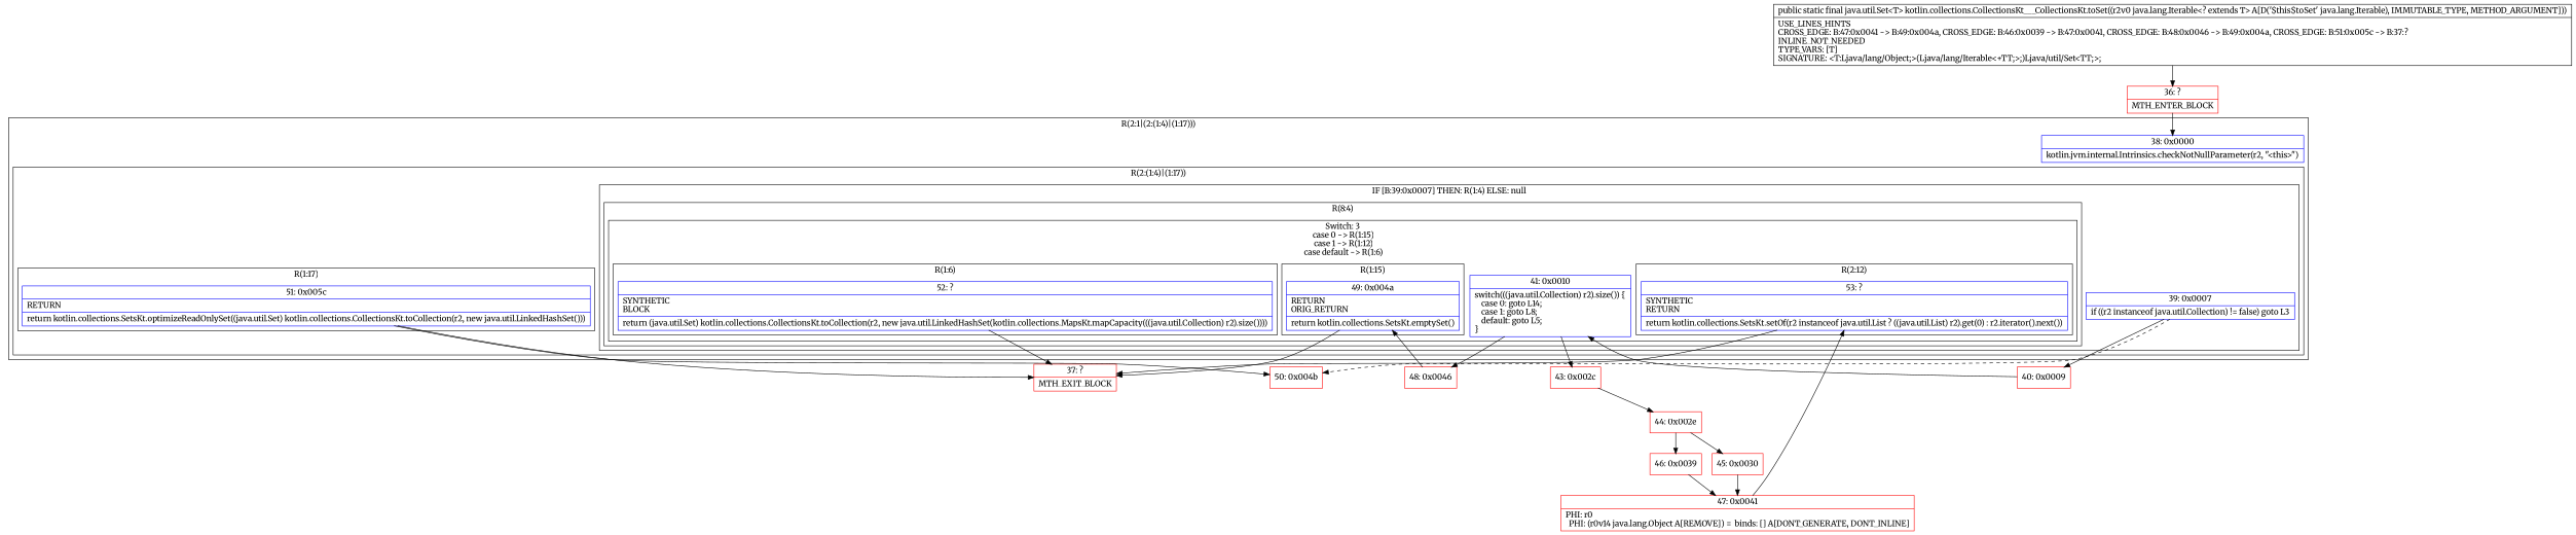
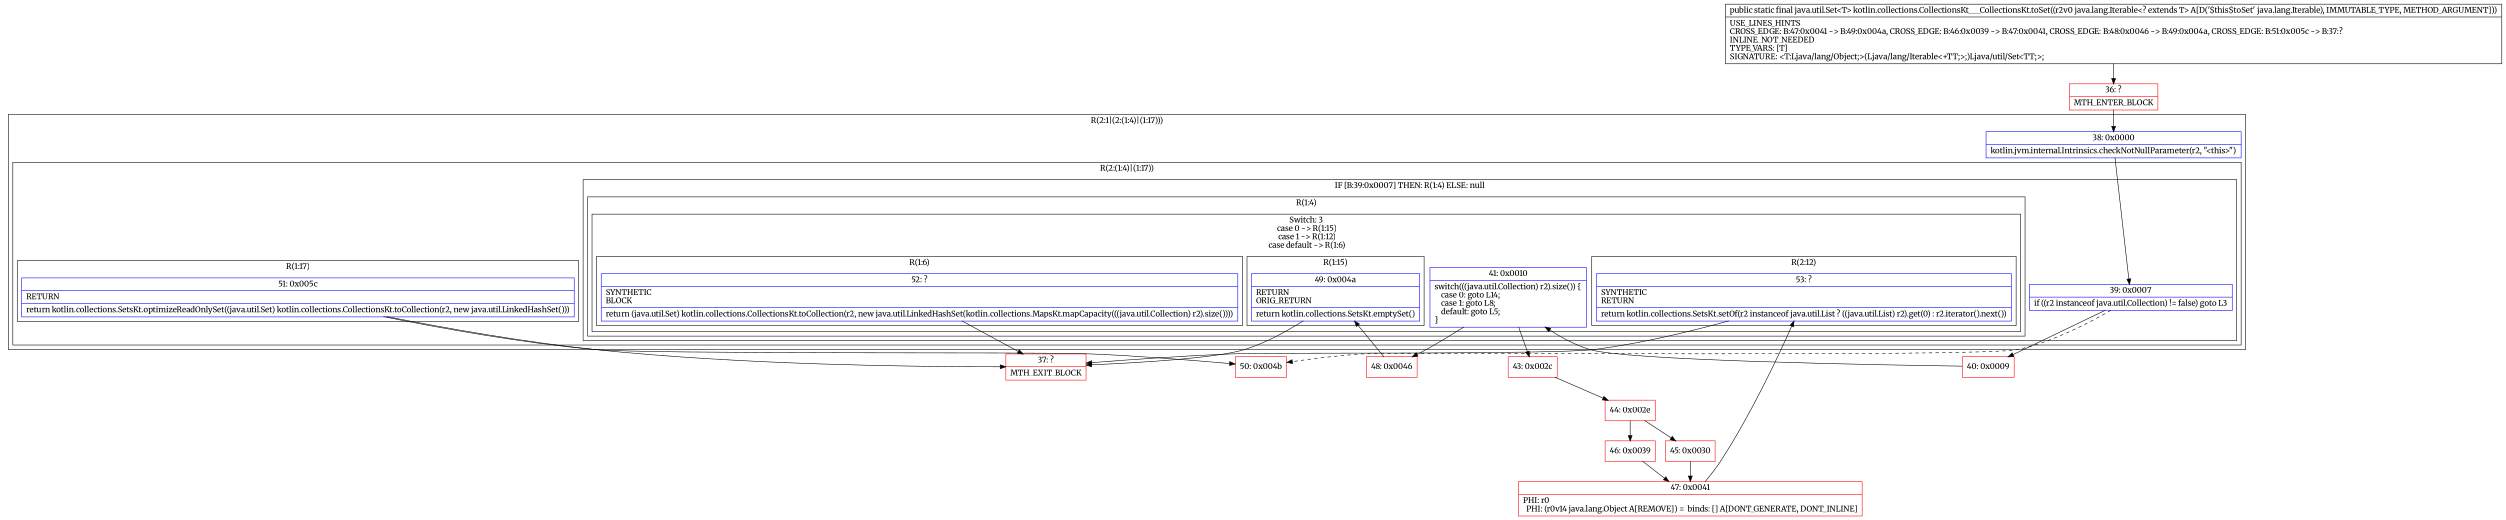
  digraph {
    fontname=Merriweather
    node [color=red fontname=Merriweather shape=record]
    edge [fontname=Merriweather]
    n1 [color=blue label="{49\:\ 0x004a|RETURN\lORIG_RETURN\l|return kotlin.collections.SetsKt.emptySet()\l}"]
    n2 [color=blue label="{53\:\ ?|SYNTHETIC\lRETURN\l|return kotlin.collections.SetsKt.setOf(r2 instanceof java.util.List ? ((java.util.List) r2).get(0) : r2.iterator().next())\l}"]
    n3 [color=blue label="{52\:\ ?|SYNTHETIC\lBLOCK\l|return (java.util.Set) kotlin.collections.CollectionsKt.toCollection(r2, new java.util.LinkedHashSet(kotlin.collections.MapsKt.mapCapacity(((java.util.Collection) r2).size())))\l}"]
    n4 [color=blue label="{41\:\ 0x0010|switch(((java.util.Collection) r2).size()) \{\l    case 0: goto L14;\l    case 1: goto L8;\l    default: goto L5;\l\}\l}"]
    n5 [color=blue label="{39\:\ 0x0007|if ((r2 instanceof java.util.Collection) != false) goto L3\l}"]
    n6 [color=blue label="{51\:\ 0x005c|RETURN\l|return kotlin.collections.SetsKt.optimizeReadOnlySet((java.util.Set) kotlin.collections.CollectionsKt.toCollection(r2, new java.util.LinkedHashSet()))\l}"]
    n7 [color=blue label="{38\:\ 0x0000|kotlin.jvm.internal.Intrinsics.checkNotNullParameter(r2, \"\<this\>\")\l}"]
    n8 [label="{37\:\ ?|MTH_EXIT_BLOCK\l}"]
    n9 [label="{43\:\ 0x002c}"]
    n10 [label="{48\:\ 0x0046}"]
    n11 [label="{40\:\ 0x0009}"]
    n12 [label="{50\:\ 0x004b}"]
    n13 [label="{44\:\ 0x002e}"]
    n14 [label="{36\:\ ?|MTH_ENTER_BLOCK\l}"]
    n15 [label="{45\:\ 0x0030}"]
    n16 [label="{46\:\ 0x0039}"]
    n17 [label="{47\:\ 0x0041|PHI: r0 \l  PHI: (r0v14 java.lang.Object A[REMOVE]) =  binds: [] A[DONT_GENERATE, DONT_INLINE]\l}"]
    n18 [label="{public static final java.util.Set\<T\> kotlin.collections.CollectionsKt___CollectionsKt.toSet((r2v0 java.lang.Iterable\<? extends T\> A[D('$this$toSet' java.lang.Iterable), IMMUTABLE_TYPE, METHOD_ARGUMENT]))  | USE_LINES_HINTS\lCROSS_EDGE: B:47:0x0041 \-\> B:49:0x004a, CROSS_EDGE: B:46:0x0039 \-\> B:47:0x0041, CROSS_EDGE: B:48:0x0046 \-\> B:49:0x004a, CROSS_EDGE: B:51:0x005c \-\> B:37:?\lINLINE_NOT_NEEDED\lTYPE_VARS: [T]\lSIGNATURE: \<T:Ljava\/lang\/Object;\>(Ljava\/lang\/Iterable\<+TT;\>;)Ljava\/util\/Set\<TT;\>;\l}" color=""]
    subgraph cluster_1 {
      label="R(2:1|(2:(1:4)|(1:17)))"
      n7
      subgraph cluster_2 {
        label="R(2:(1:4)|(1:17))"
        subgraph cluster_3 {
          label="IF [B:39:0x0007] THEN: R(1:4) ELSE: null"
          n5
          subgraph cluster_4 {
-           label="R(8:4)"
+           label="R(1:4)"
            subgraph cluster_5 {
              label="Switch: 3\n case 0 -> R(1:15)\n case 1 -> R(1:12)\n case default -> R(1:6)"
              n4
              subgraph cluster_6 {
                label="R(1:15)"
                n1
              }
              subgraph cluster_7 {
                label="R(2:12)"
                n2
              }
              subgraph cluster_8 {
                label="R(1:6)"
                n3
              }
            }
          }
        }
        subgraph cluster_9 {
          label="R(1:17)"
          n6
        }
      }
    }
    n1 -> n8
    n2 -> n8
    n3 -> n8
    n4 -> n9
    n4 -> n10
    n5 -> n11
    n5 -> n12 [style=dashed]
    n6 -> n8
    n6 -> n12
+   n7 -> n5
    n9 -> n13
    n10 -> n1
    n11 -> n4
    n13 -> n15
    n13 -> n16
    n14 -> n7
    n15 -> n17
    n16 -> n17
    n17 -> n2
    n18 -> n14
  }
